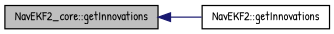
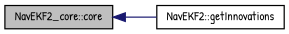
  digraph {
    rankdir=LR
    fontname="Patrick Hand"
    node [color=black fontname="Patrick Hand" fontsize=10 shape=record style=filled]
-   n1 [fillcolor=grey75 fontcolor=black height=0.2 label="NavEKF2_core::getInnovations" width=0.4]
+   n1 [fillcolor=grey75 fontcolor=black height=0.2 label="NavEKF2_core::core" width=0.4]
    n2 [fillcolor=white height=0.2 label="NavEKF2::getInnovations" width=0.4]
    n1 -> n2 [color=midnightblue dir=back fontname="Patrick Hand" fontsize=10 labelfontname=Helvetica labelfontsize=10 style=solid]
  }
